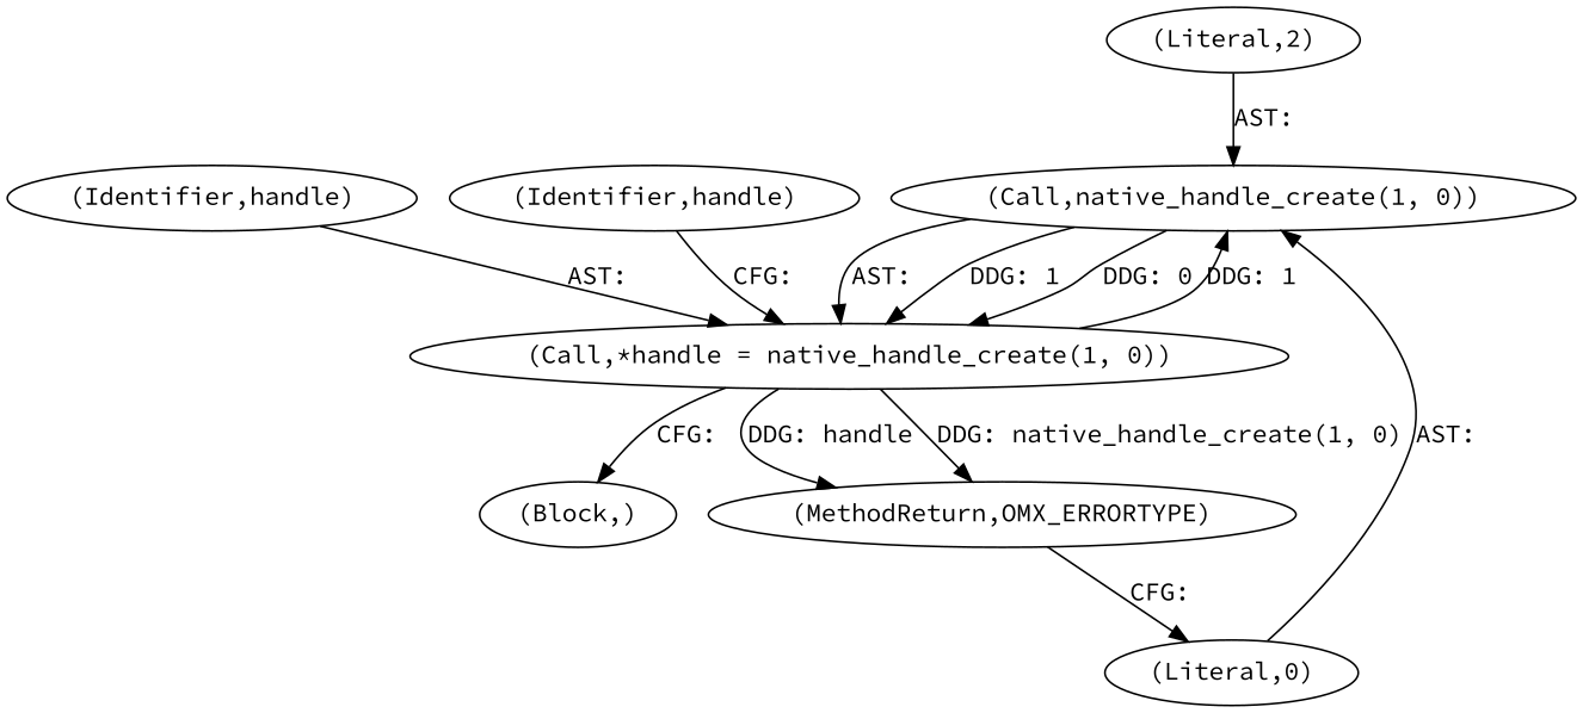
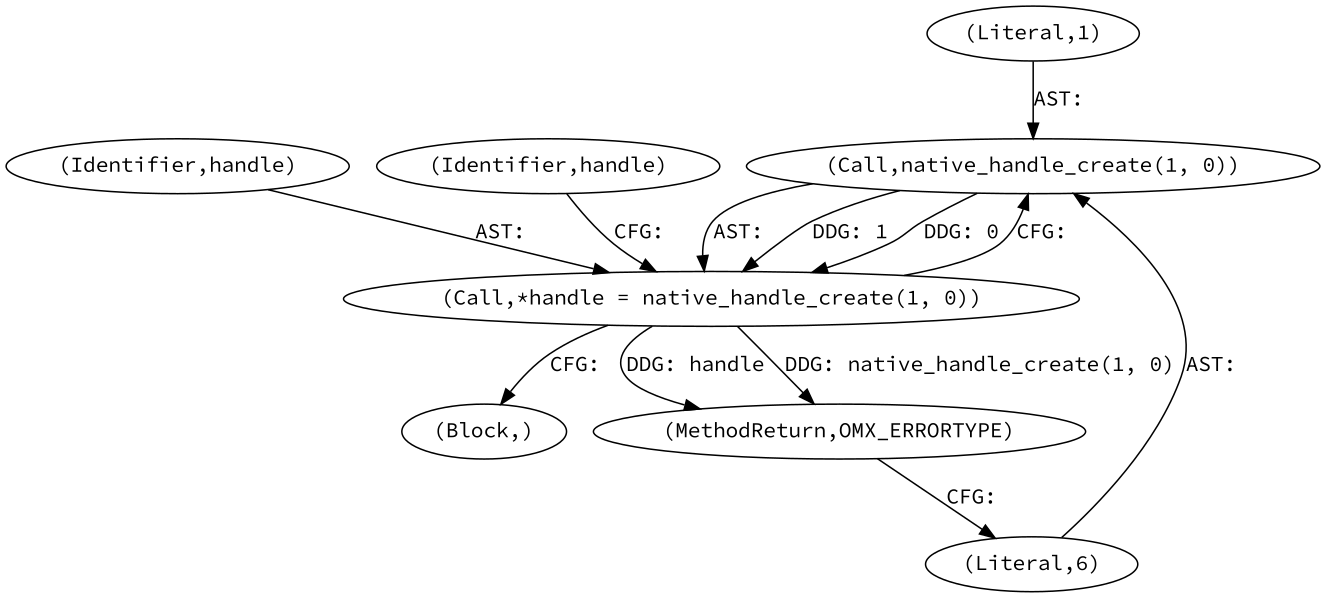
  digraph {
    fontname="Source Code Pro"
    node [fontname="Source Code Pro"]
    edge [fontname="Source Code Pro"]
    n1 [label="(Call,native_handle_create(1, 0))"]
    n2 [label="(Call,*handle = native_handle_create(1, 0))"]
    n3 [label="(Block,)"]
    n4 [label="(MethodReturn,OMX_ERRORTYPE)"]
-   n5 [label="(Literal,0)"]
+   n5 [label="(Literal,6)"]
    n6 [label="(Identifier,handle)"]
    n7 [label="(Identifier,handle)"]
-   n8 [label="(Literal,2)"]
+   n8 [label="(Literal,1)"]
    n1 -> n2 [label="AST: "]
    n1 -> n2 [label="DDG: 1"]
    n1 -> n2 [label="DDG: 0"]
-   n2 -> n1 [label="DDG: 1"]
+   n2 -> n1 [label="CFG: "]
    n2 -> n3 [label="CFG: "]
    n2 -> n4 [label="DDG: handle"]
    n2 -> n4 [label="DDG: native_handle_create(1, 0)"]
    n4 -> n5 [label="CFG: "]
    n5 -> n1 [label="AST: "]
    n6 -> n2 [label="AST: "]
    n7 -> n2 [label="CFG: "]
    n8 -> n1 [label="AST: "]
  }
